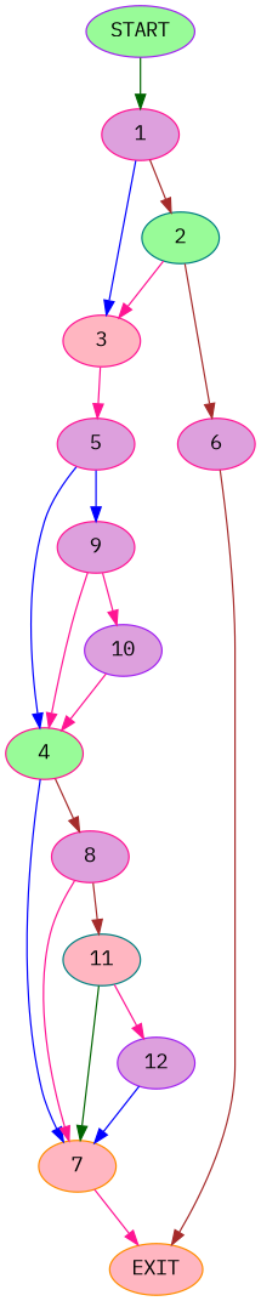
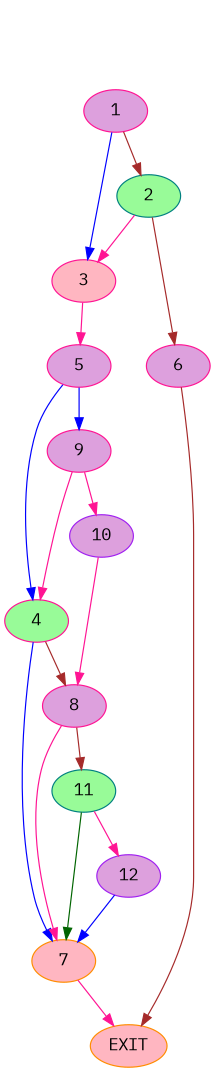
  digraph {
    fontname="IBM Plex Mono"
    node [color=deeppink fillcolor=plum fontname="IBM Plex Mono" style=filled]
    edge [color=deeppink fontname="IBM Plex Mono"]
-   n1 [color=purple fillcolor=palegreen label=START]
    1
    2 [color=teal fillcolor=palegreen]
    3 [fillcolor=lightpink]
    n5 [color=darkorange fillcolor=lightpink label=EXIT]
    6
    5
    4 [fillcolor=palegreen]
    7 [color=darkorange fillcolor=lightpink]
    8
    9
-   11 [color=teal fillcolor=lightpink]
+   11 [color=teal fillcolor=palegreen]
    10 [color=purple]
    12 [color=purple]
-   n1 -> 1 [color=darkgreen]
    1 -> 2 [color=brown]
    1 -> 3 [color=blue]
    2 -> 3
    2 -> 6 [color=brown]
    3 -> 5
    6 -> n5 [color=brown]
    5 -> 4 [color=blue]
    5 -> 9 [color=blue]
    4 -> 7 [color=blue]
    4 -> 8 [color=brown]
    7 -> n5
    8 -> 7
    8 -> 11 [color=brown]
    9 -> 4
    9 -> 10
    11 -> 7 [color=darkgreen]
    11 -> 12
-   10 -> 4
+   10 -> 8
    12 -> 7 [color=blue]
  }
